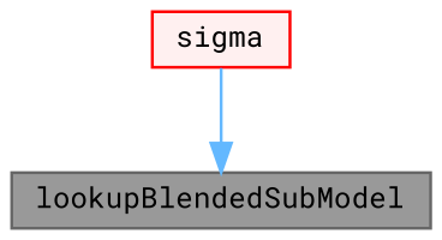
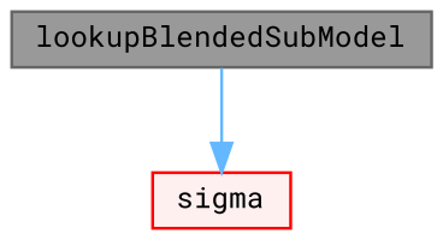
  digraph {
    rankdir=TB
    fontname="Roboto Mono"
    node [fontname="Roboto Mono" fontsize=10 shape=box style=filled]
    n1 [color=gray40 fillcolor=grey60 fontcolor=black height=0.2 label=lookupBlendedSubModel width=0.4]
    n2 [color=red fillcolor="#FFF0F0" height=0.2 label=sigma width=0.4]
-   n2 -> n1 [color=steelblue1 fontname="Roboto Mono" fontsize=10 labelfontname=Helvetica labelfontsize=10 style=solid]
+   n1 -> n2 [color=steelblue1 fontname="Roboto Mono" fontsize=10 labelfontname=Helvetica labelfontsize=10 style=solid]
  }
